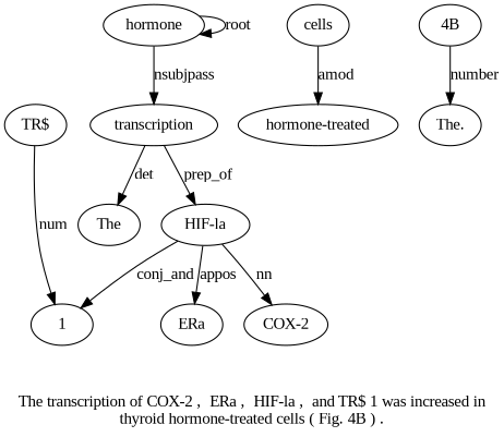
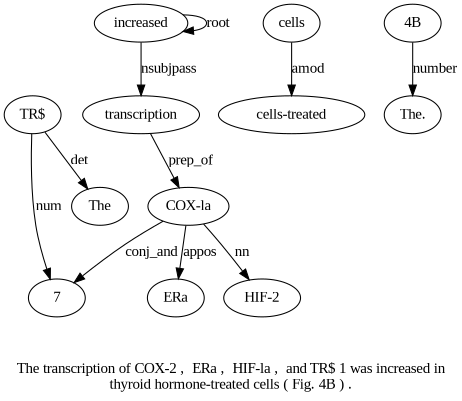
  digraph {
    fontname="Liberation Serif"
    label="The transcription of COX-2 ,  ERa ,  HIF-la ,  and TR$ 1 was increased in\nthyroid hormone-treated cells ( Fig. 4B ) ."
    node [fillcolor=white fontname="Liberation Serif" style=filled]
    edge [fontname="Liberation Serif"]
    n1 [label=transcription]
    n2 [label=The]
-   n3 [label="HIF-la"]
-   n4 [label="COX-2"]
+   n3 [label="COX-la"]
+   n4 [label="HIF-2"]
    n5 [label=ERa]
-   n6 [label=1]
-   n7 [label=hormone]
+   n6 [label=7]
+   n7 [label=increased]
    n8 [label=cells]
-   n9 [label="hormone-treated"]
+   n9 [label="cells-treated"]
    n10 [label="TR$"]
    n11 [label="4B"]
    n12 [label="The."]
-   n1 -> n2 [label=det]
+   n10 -> n2 [label=det]
    n1 -> n3 [label=prep_of]
    n3 -> n4 [label=nn]
    n3 -> n5 [label=appos]
    n3 -> n6 [label=conj_and]
    n7 -> n1 [label=nsubjpass]
    n7 -> n7 [label=root]
    n8 -> n9 [label=amod]
    n10 -> n6 [label=num]
    n11 -> n12 [label=number]
  }
